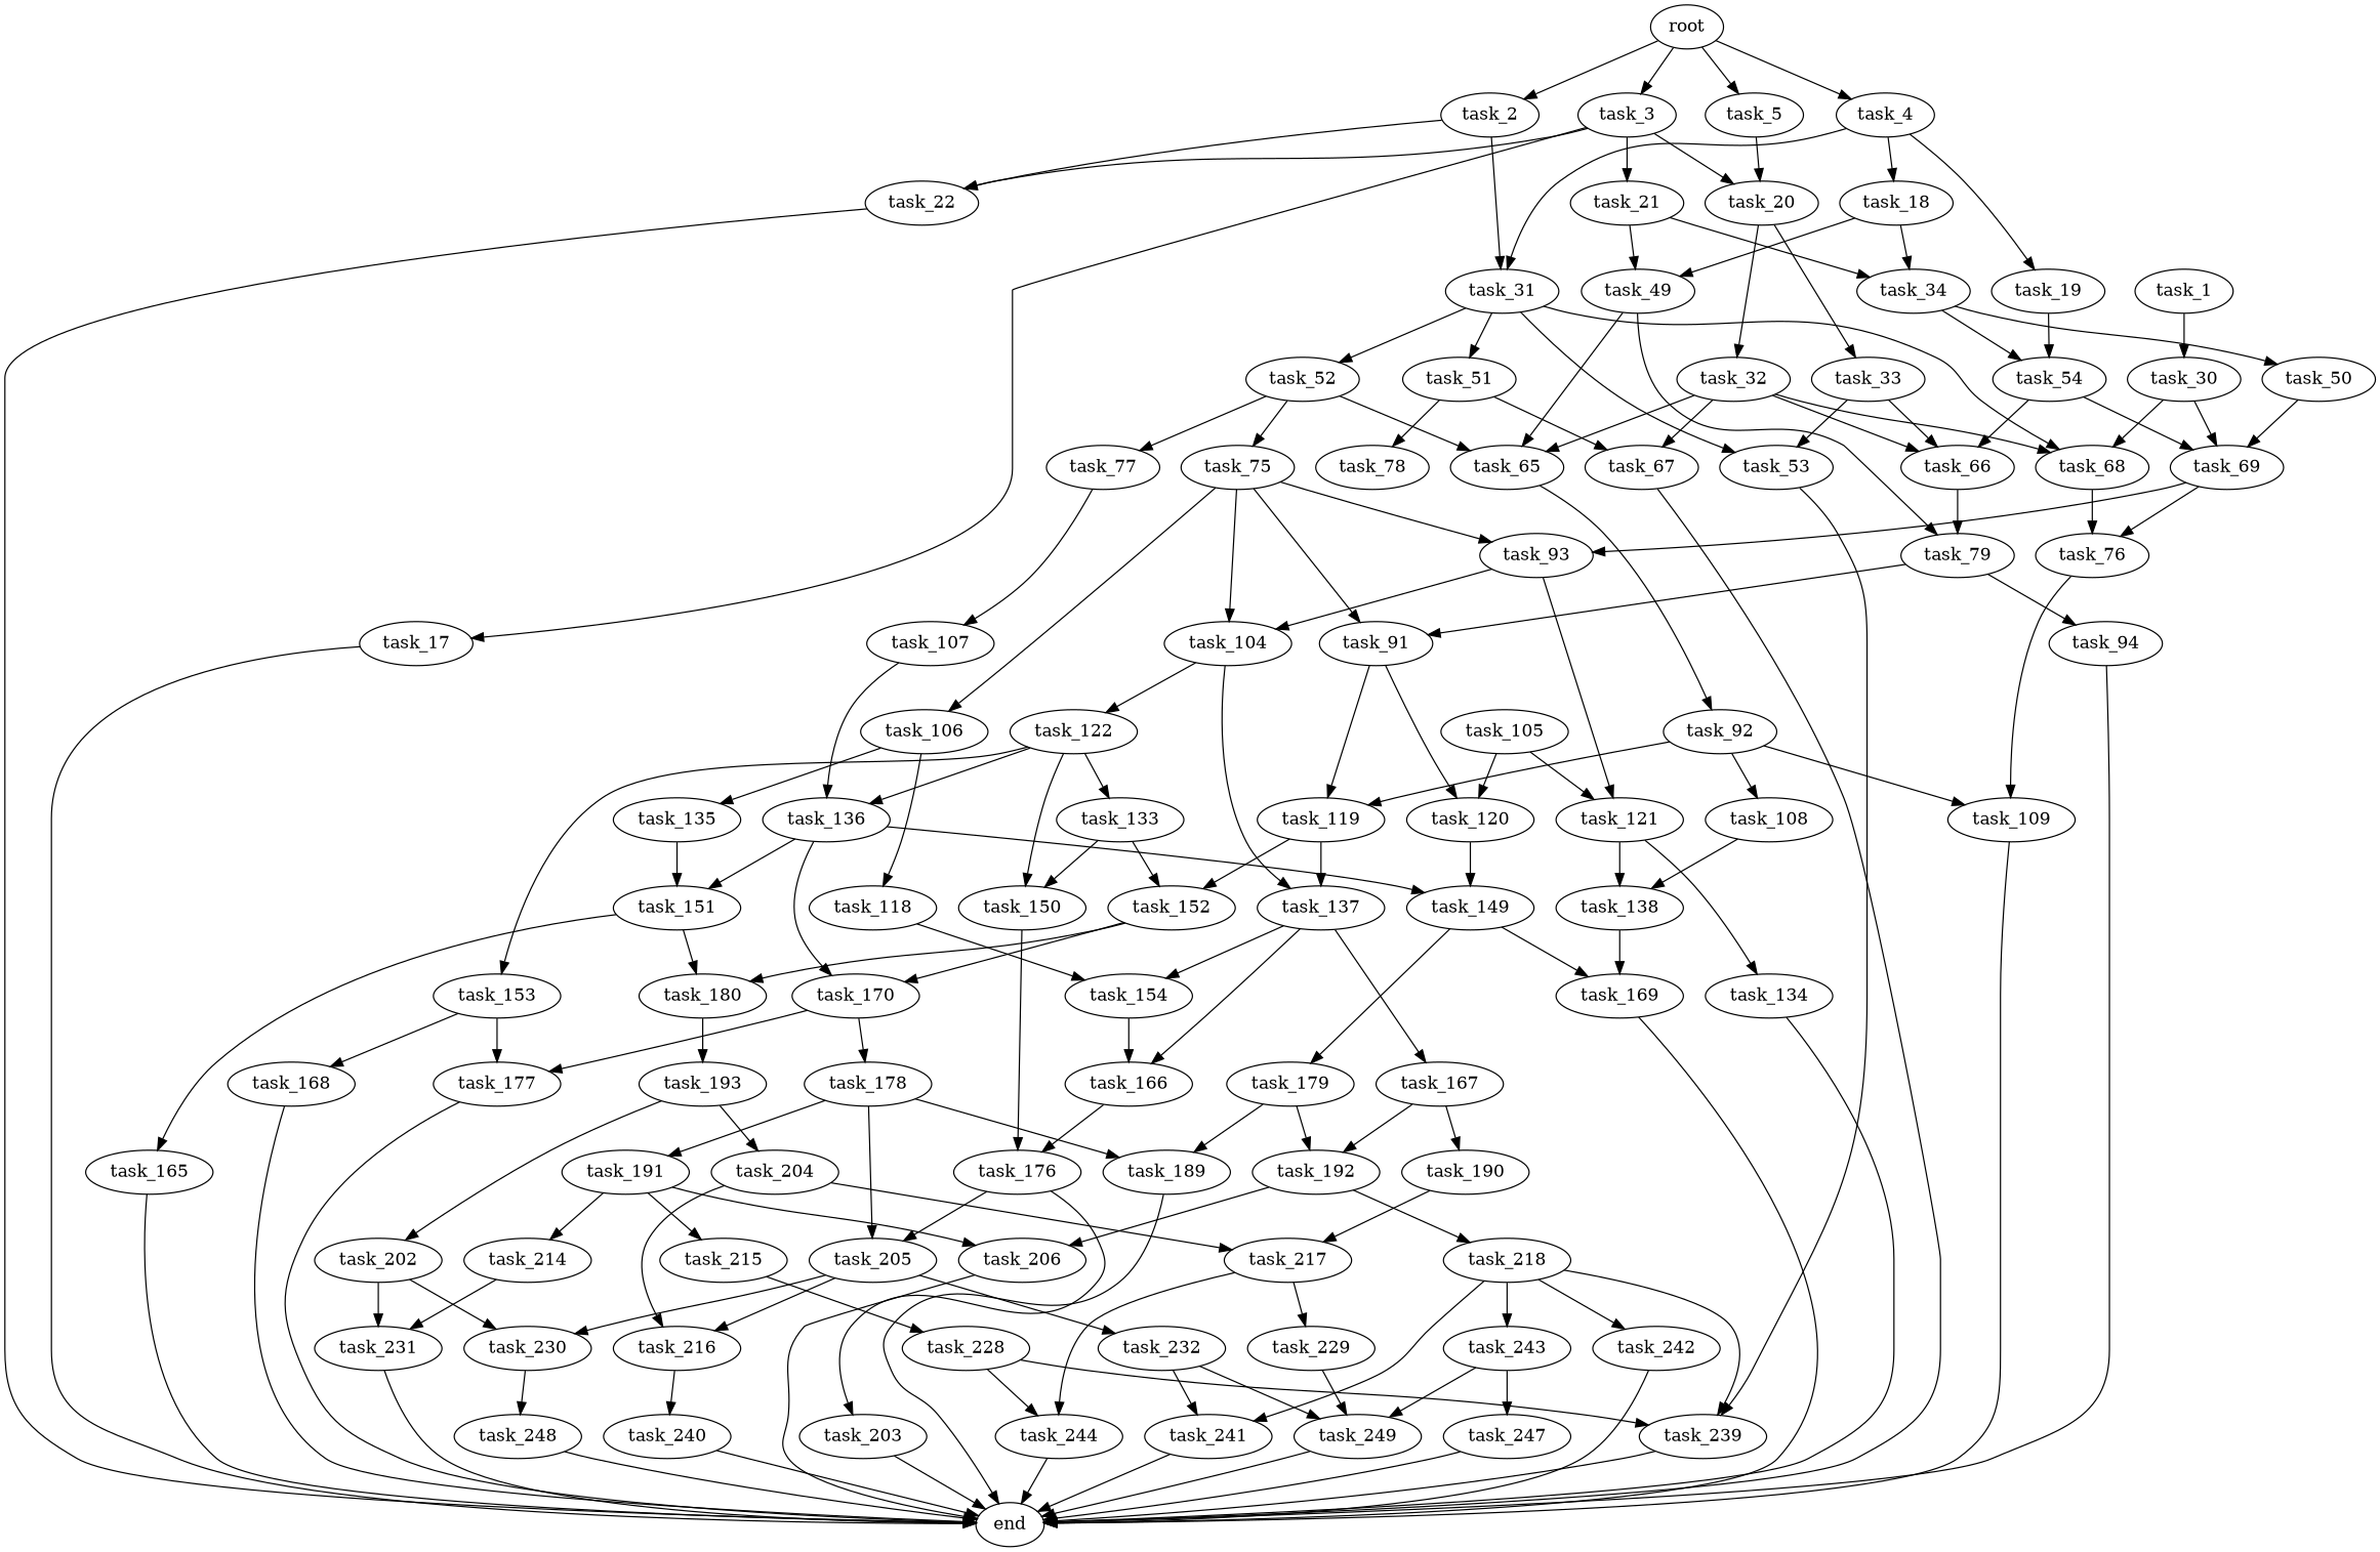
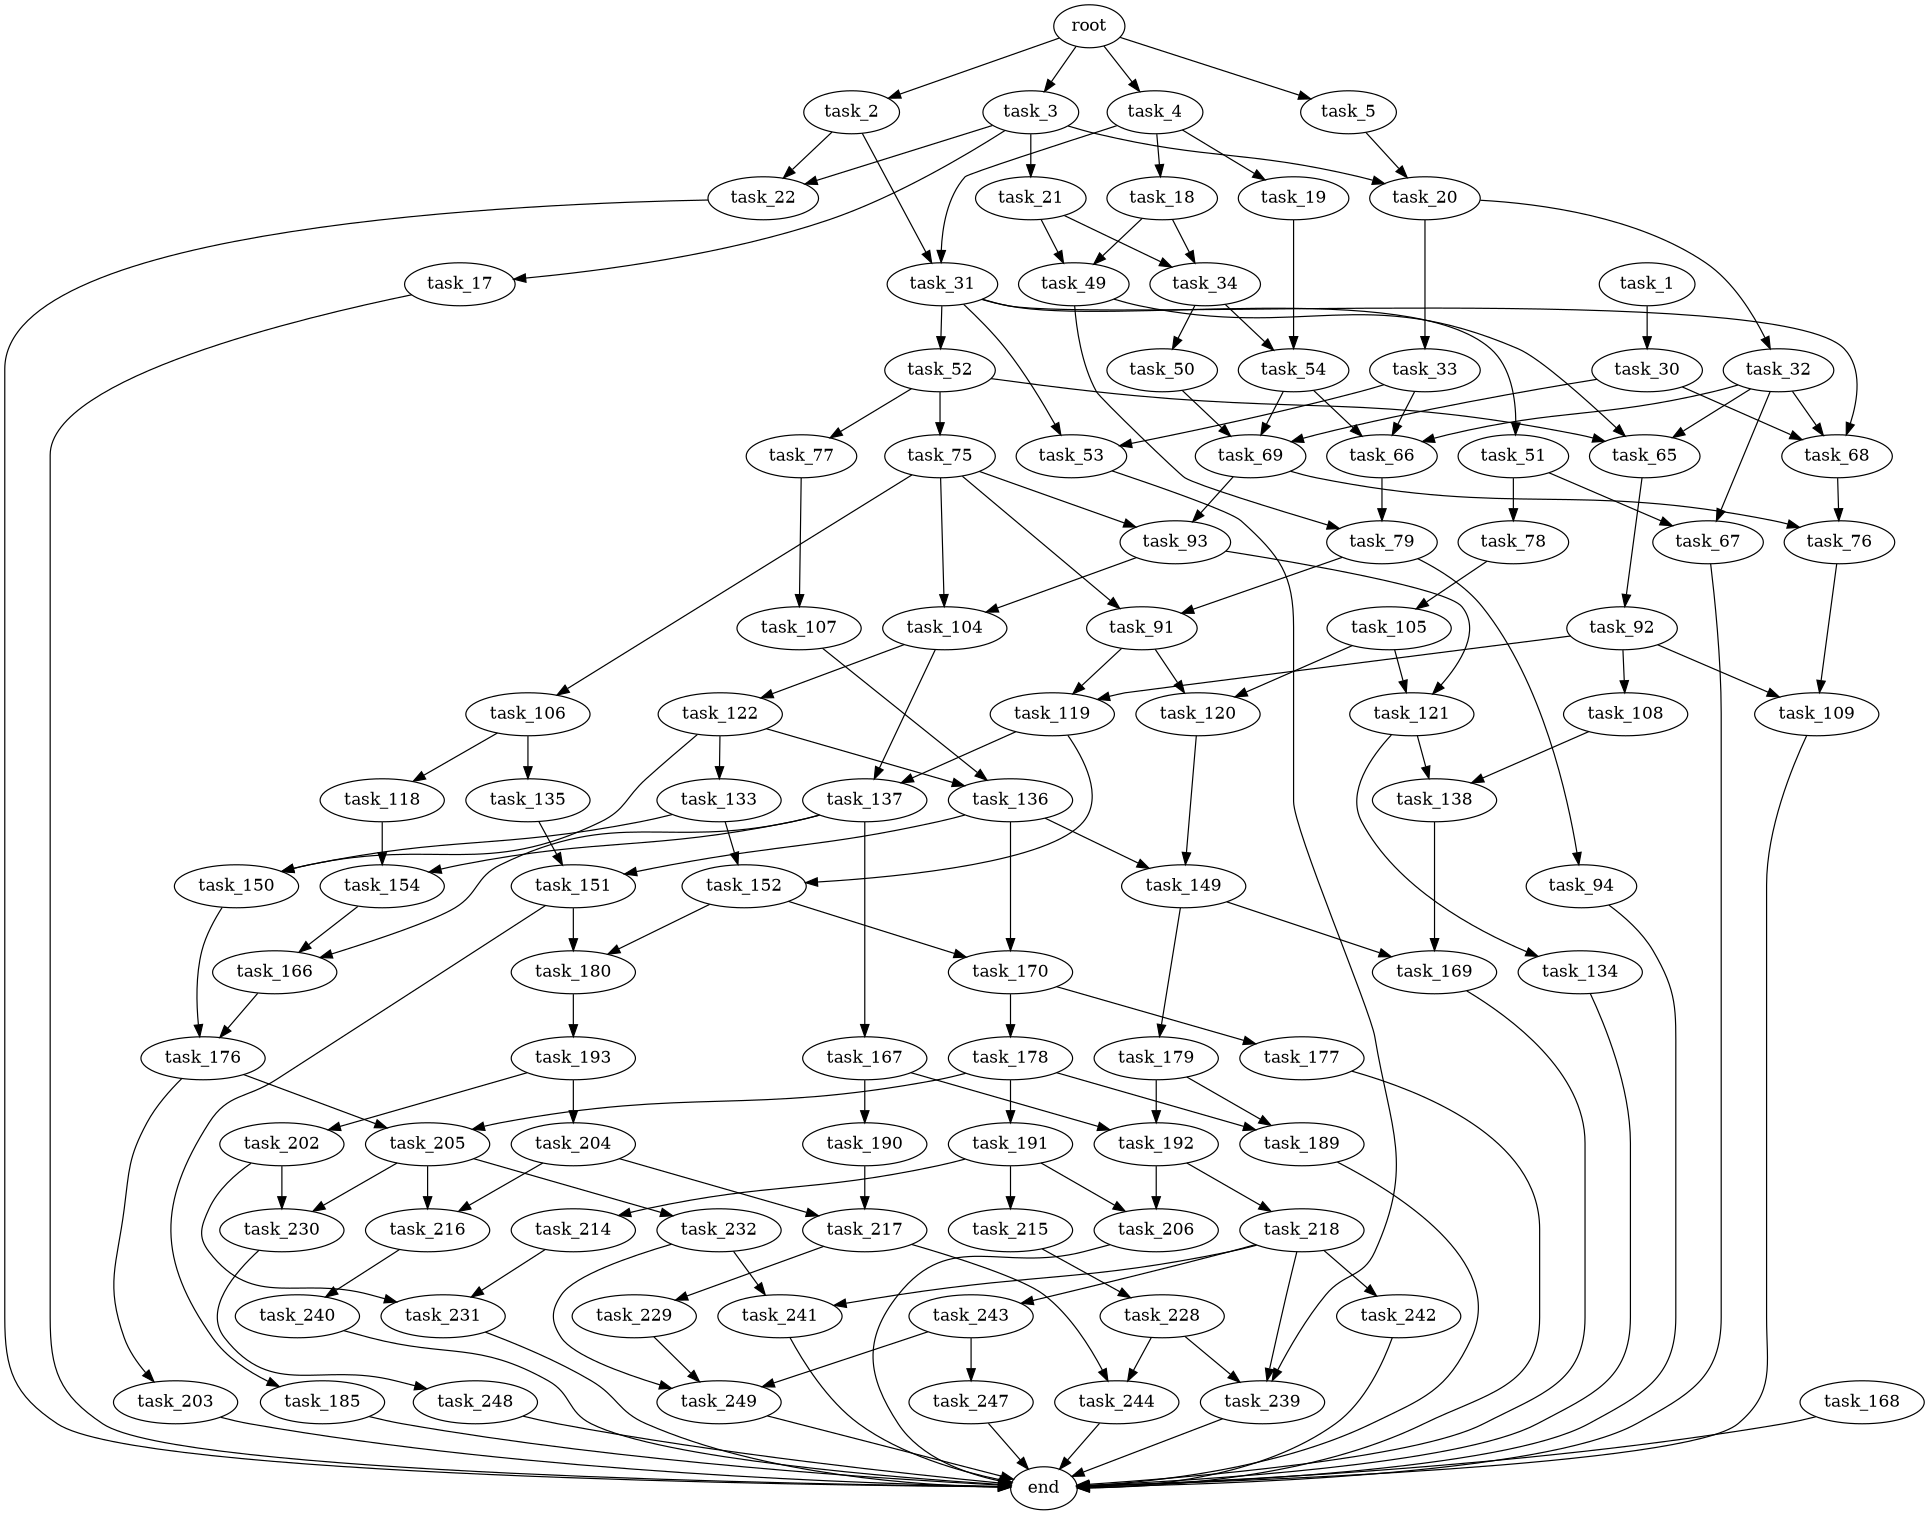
  digraph {
    root
    task_2
    task_3
    task_4
    task_5
    task_1
    task_30
    task_22
    task_31
    task_17
    task_20
    task_21
    task_18
    task_19
    task_68
    task_69
    end
    task_51
    task_52
    task_53
    task_32
    task_33
    task_34
    task_49
    task_54
    task_76
    task_93
    task_67
    task_78
    task_65
    task_75
    task_77
    task_239
    task_66
    task_50
    task_79
    task_92
    task_91
    task_94
    task_109
    task_104
    task_121
    task_105
    task_106
    task_107
    task_108
    task_119
    task_120
    task_122
    task_137
    task_118
    task_135
    task_136
    task_138
    task_152
    task_134
    task_149
    task_133
    task_150
-   task_153
    task_154
    task_166
    task_167
    task_151
    task_170
    task_169
    task_179
    task_180
    task_176
    task_168
    task_177
    task_190
    task_192
-   task_165
+   task_165 [label=task_185]
    task_178
    task_193
    task_189
    task_203
    task_205
    task_191
    task_217
    task_206
    task_218
    task_230
    task_216
    task_232
    task_202
    task_204
    task_229
    task_244
    task_241
    task_242
    task_243
    task_214
    task_215
    task_248
    task_240
    task_249
    task_231
    task_228
    task_247
    root -> task_2
    root -> task_3
    root -> task_4
    root -> task_5
    task_2 -> task_22
    task_2 -> task_31
    task_3 -> task_22
    task_3 -> task_17
    task_3 -> task_20
    task_3 -> task_21
    task_4 -> task_31
    task_4 -> task_18
    task_4 -> task_19
    task_5 -> task_20
    task_1 -> task_30
    task_30 -> task_68
    task_30 -> task_69
    task_22 -> end
    task_31 -> task_68
    task_31 -> task_51
    task_31 -> task_52
    task_31 -> task_53
    task_17 -> end
    task_20 -> task_32
    task_20 -> task_33
    task_21 -> task_34
    task_21 -> task_49
    task_18 -> task_34
    task_18 -> task_49
    task_19 -> task_54
    task_68 -> task_76
    task_69 -> task_76
    task_69 -> task_93
    task_51 -> task_67
    task_51 -> task_78
    task_52 -> task_65
    task_52 -> task_75
    task_52 -> task_77
    task_53 -> task_239
    task_32 -> task_68
    task_32 -> task_67
    task_32 -> task_65
    task_32 -> task_66
    task_33 -> task_53
    task_33 -> task_66
    task_34 -> task_54
    task_34 -> task_50
    task_49 -> task_65
    task_49 -> task_79
    task_54 -> task_69
    task_54 -> task_66
    task_76 -> task_109
    task_93 -> task_104
    task_93 -> task_121
    task_67 -> end
+   task_78 -> task_105
    task_65 -> task_92
    task_75 -> task_93
    task_75 -> task_91
    task_75 -> task_104
    task_75 -> task_106
    task_77 -> task_107
    task_239 -> end
    task_66 -> task_79
    task_50 -> task_69
    task_79 -> task_91
    task_79 -> task_94
    task_92 -> task_109
    task_92 -> task_108
    task_92 -> task_119
    task_91 -> task_119
    task_91 -> task_120
    task_94 -> end
    task_109 -> end
    task_104 -> task_122
    task_104 -> task_137
    task_121 -> task_138
    task_121 -> task_134
    task_105 -> task_121
    task_105 -> task_120
    task_106 -> task_118
    task_106 -> task_135
    task_107 -> task_136
    task_108 -> task_138
    task_119 -> task_137
    task_119 -> task_152
    task_120 -> task_149
    task_122 -> task_136
    task_122 -> task_133
    task_122 -> task_150
-   task_122 -> task_153
    task_137 -> task_154
    task_137 -> task_166
    task_137 -> task_167
    task_118 -> task_154
    task_135 -> task_151
    task_136 -> task_149
    task_136 -> task_151
    task_136 -> task_170
    task_138 -> task_169
    task_152 -> task_170
    task_152 -> task_180
    task_134 -> end
    task_149 -> task_169
    task_149 -> task_179
    task_133 -> task_152
    task_133 -> task_150
    task_150 -> task_176
-   task_153 -> task_168
-   task_153 -> task_177
    task_154 -> task_166
    task_166 -> task_176
    task_167 -> task_190
    task_167 -> task_192
    task_151 -> task_180
    task_151 -> task_165
    task_170 -> task_177
    task_170 -> task_178
    task_169 -> end
    task_179 -> task_192
    task_179 -> task_189
    task_180 -> task_193
    task_176 -> task_203
    task_176 -> task_205
    task_168 -> end
    task_177 -> end
    task_190 -> task_217
    task_192 -> task_206
    task_192 -> task_218
    task_165 -> end
    task_178 -> task_189
    task_178 -> task_205
    task_178 -> task_191
    task_193 -> task_202
    task_193 -> task_204
    task_189 -> end
    task_203 -> end
    task_205 -> task_230
    task_205 -> task_216
    task_205 -> task_232
    task_191 -> task_206
    task_191 -> task_214
    task_191 -> task_215
    task_217 -> task_229
    task_217 -> task_244
    task_206 -> end
    task_218 -> task_239
    task_218 -> task_241
    task_218 -> task_242
    task_218 -> task_243
    task_230 -> task_248
    task_216 -> task_240
    task_232 -> task_241
    task_232 -> task_249
    task_202 -> task_230
    task_202 -> task_231
    task_204 -> task_217
    task_204 -> task_216
    task_229 -> task_249
    task_244 -> end
    task_241 -> end
    task_242 -> end
    task_243 -> task_249
    task_243 -> task_247
    task_214 -> task_231
    task_215 -> task_228
    task_248 -> end
    task_240 -> end
    task_249 -> end
    task_231 -> end
    task_228 -> task_239
    task_228 -> task_244
    task_247 -> end
  }
